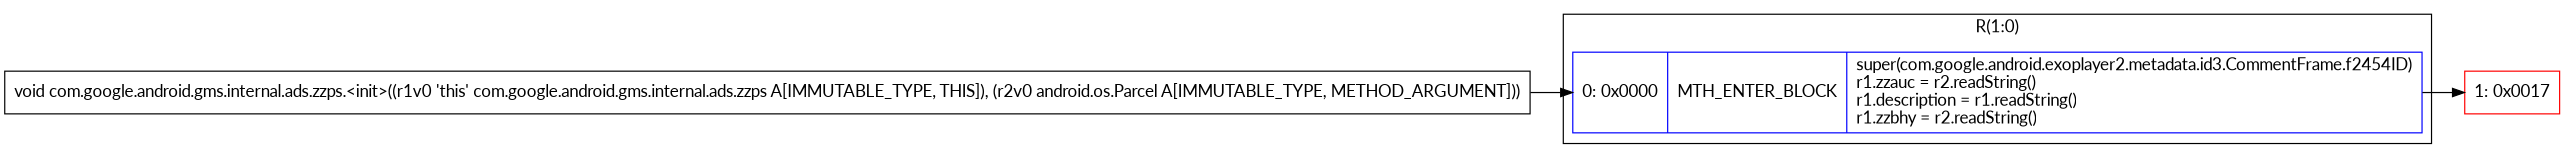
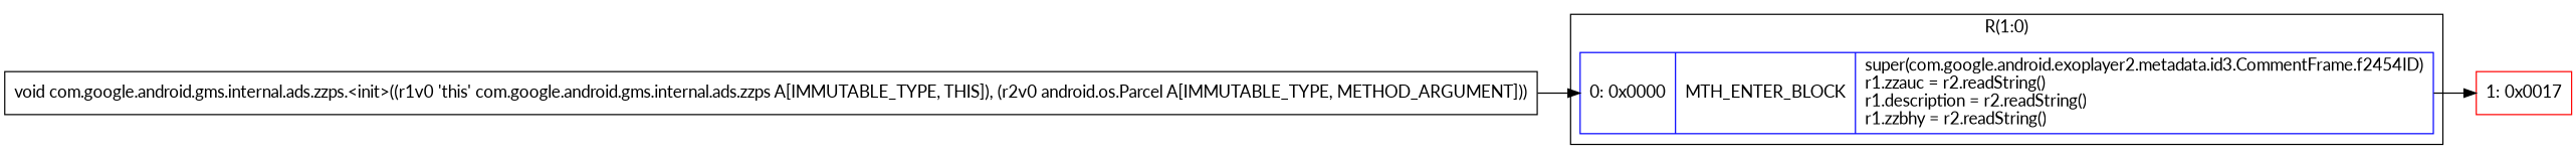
  digraph {
    rankdir=LR
    fontname=Lato
    node [shape=record fontname=Lato]
    edge [fontname=Lato]
-   n1 [color=blue label="{0\:\ 0x0000|MTH_ENTER_BLOCK\l|super(com.google.android.exoplayer2.metadata.id3.CommentFrame.f2454ID)\lr1.zzauc = r2.readString()\lr1.description = r1.readString()\lr1.zzbhy = r2.readString()\l}"]
+   n1 [color=blue label="{0\:\ 0x0000|MTH_ENTER_BLOCK\l|super(com.google.android.exoplayer2.metadata.id3.CommentFrame.f2454ID)\lr1.zzauc = r2.readString()\lr1.description = r2.readString()\lr1.zzbhy = r2.readString()\l}"]
    n2 [color=red label="{1\:\ 0x0017}"]
    n3 [label="{void com.google.android.gms.internal.ads.zzps.\<init\>((r1v0 'this' com.google.android.gms.internal.ads.zzps A[IMMUTABLE_TYPE, THIS]), (r2v0 android.os.Parcel A[IMMUTABLE_TYPE, METHOD_ARGUMENT])) }"]
    subgraph cluster_1 {
      label="R(1:0)"
      n1
    }
    n1 -> n2
    n3 -> n1
  }
